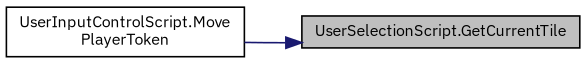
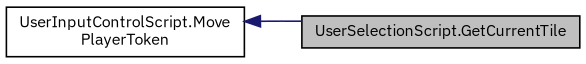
  digraph {
    rankdir=RL
    fontname="IBM Plex Sans"
    node [color=black fontname="IBM Plex Sans" fontsize=10 shape=record style=filled]
    n1 [fillcolor=grey75 fontcolor=black height=0.2 label="UserSelectionScript.GetCurrentTile" width=0.4]
    n2 [fillcolor=white height=0.2 label="UserInputControlScript.Move\lPlayerToken" width=0.4]
-   n1 -> n2 [color=midnightblue dir=back fontname="IBM Plex Sans" fontsize=10 labelfontname=Helvetica labelfontsize=10 style=solid]
+   n2 -> n1 [color=midnightblue dir=back fontname="IBM Plex Sans" fontsize=10 labelfontname=Helvetica labelfontsize=10 style=solid]
  }
